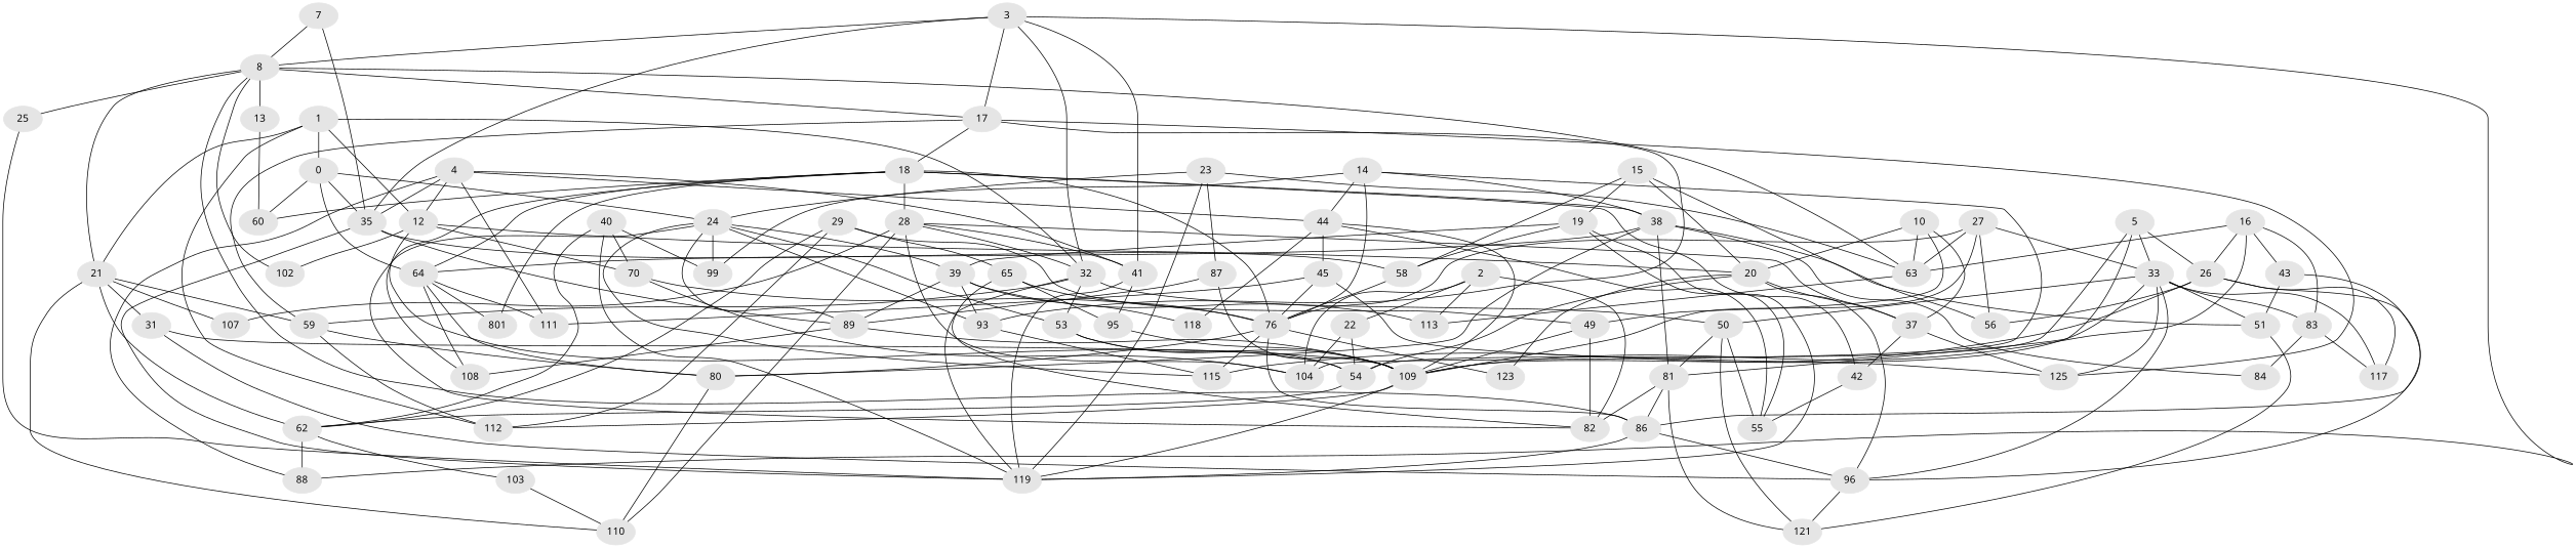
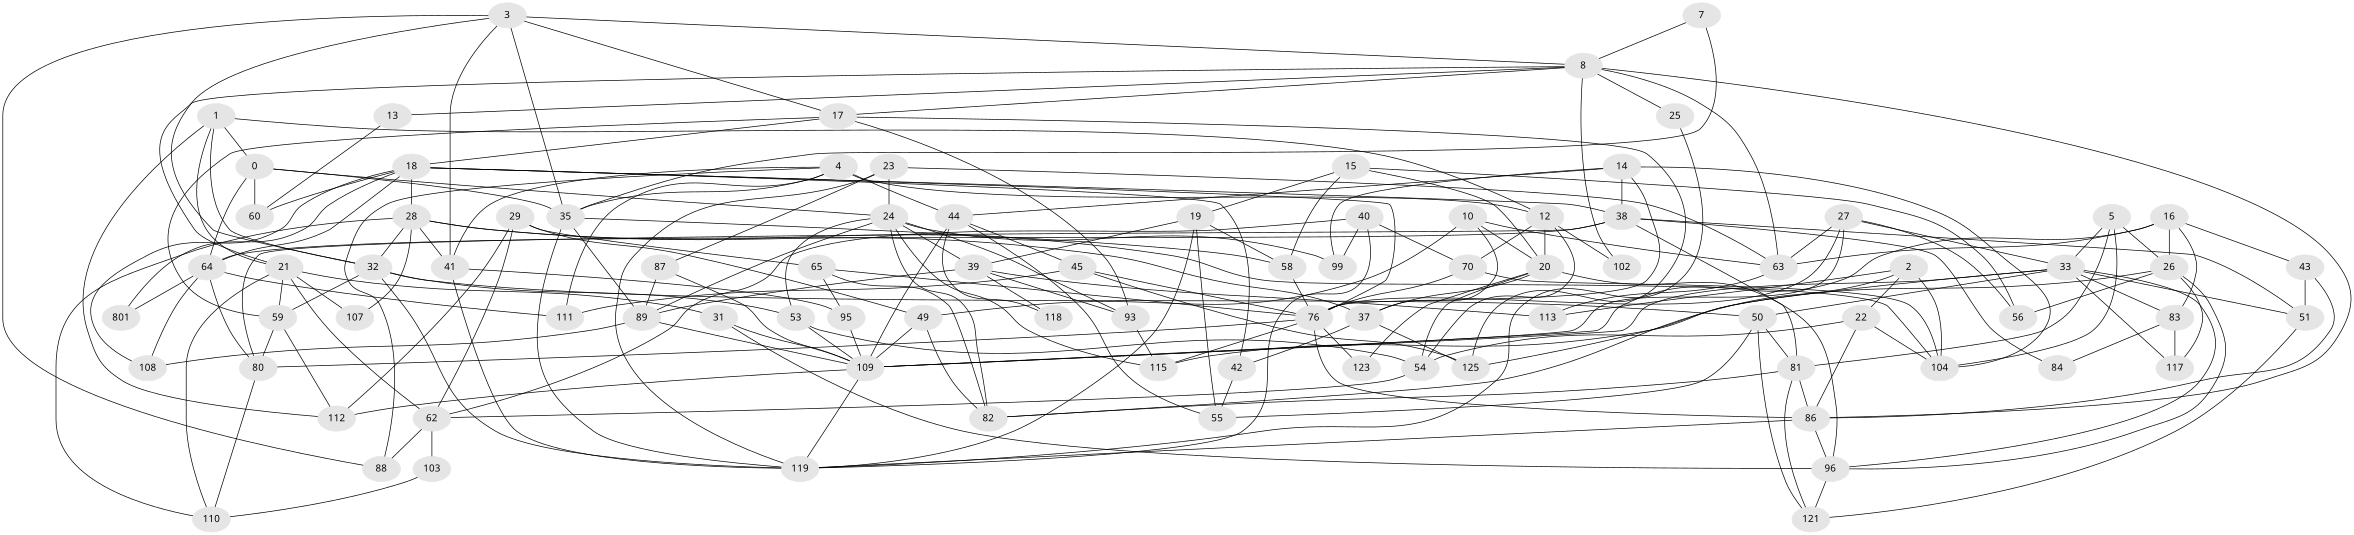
  graph {
    fontname="Noto Sans"
    node [color=gray90 fontname="Noto Sans" style=filled]
    edge [fontname="Noto Sans"]
    n1 [label=0 super="+11"]
    35 [super="+67"]
    24 [super="+91"]
    60
    64 [super="+98"]
    1
    12 [super="+74"]
    21 [super="+105"]
    32 [super="+34"]
    112
    54
    102
    20 [super="+48"]
    70 [super="+128"]
    59
    31
    62 [super="+79"]
    107
    110 [super="+130"]
    119 [super="+120"]
    53
    50 [super="+97"]
    22 [super="+69"]
    104
    86 [super="+124"]
    2
    82 [super="+116"]
    113
    3 [super="+30"]
    8 [super="+90"]
    17 [super="+52"]
    41 [super="+71"]
    88
    13
    25
    63 [super="+92"]
    18 [super="+77"]
    93
    125
    58
    89 [super="+94"]
    95
    4 [super="+6"]
    44
    111
    109 [super="+131"]
    55
    118
    45 [super="+126"]
    5 [super="+132"]
    26 [super="+66"]
    33 [super="+73"]
    81 [super="+100"]
    56
    96
    115
    117
    83
    51
    121
    7
    99
    39 [super="+122"]
    n64 [label=801]
    108
    80 [super="+129"]
    10 [super="+68"]
    37 [super="+47"]
    49 [super="+61"]
    123
    42
    76 [super="+114"]
    38 [super="+72"]
    84
    14
    15 [super="+127"]
    19 [super="+36"]
    16 [super="+57"]
    43
    28 [super="+46"]
    103
    23
    87
    27 [super="+75"]
    29 [super="+106"]
    65
    40 [super="+85"]
    n1 -- 35
    n1 -- 24
    n1 -- 60
    n1 -- 64
    35 -- 119
    35 -- 58
    35 -- 89
    24 -- 53
    24 -- 82
    24 -- 93
    24 -- 89
    24 -- 115
    24 -- 99
    24 -- 39
    64 -- 111
    64 -- n64
    64 -- 108
    64 -- 80
    1 -- n1
    1 -- 12
    1 -- 21
    1 -- 32
    1 -- 112
    12 -- 54
    12 -- 102
    12 -- 20
    12 -- 70 [weight=2]
    21 -- 59
    21 -- 31
    21 -- 62
    21 -- 107
    21 -- 110
    32 -- 59
    32 -- 119
    32 -- 53
    32 -- 50
    54 -- 62
    20 -- 54
    20 -- 96
    20 -- 37
    20 -- 123
    70 -- 104
    70 -- 76
    59 -- 112
    59 -- 80
    31 -- 109
    31 -- 96
    62 -- 88
    62 -- 103
    53 -- 54
    53 -- 109
    50 -- 55
    50 -- 81
    50 -- 121
    22 -- 54
    22 -- 104
+   22 -- 86
    86 -- 119
    86 -- 96
    2 -- 22
    2 -- 104
    2 -- 82
    2 -- 113
    3 -- 35
    3 -- 32
    3 -- 8
    3 -- 17
    3 -- 41
    3 -- 88
    8 -- 21
    8 -- 102
    8 -- 86
    8 -- 17
    8 -- 13
    8 -- 25
    8 -- 63
    17 -- 59
    17 -- 18
    17 -- 93
    17 -- 125
    41 -- 119
    41 -- 95
    13 -- 60
    25 -- 119
    63 -- 113
    18 -- 60
    18 -- 64
    18 -- n64
    18 -- 108
    18 -- 42
    18 -- 76
    18 -- 38
    18 -- 28
    93 -- 115
    58 -- 76
    89 -- 109
    89 -- 108
    95 -- 109
    4 -- 35
    4 -- 12
    4 -- 41
    4 -- 88
    4 -- 44
    4 -- 111
    44 -- 109
    44 -- 55
    44 -- 118
    44 -- 45
    109 -- 112
    109 -- 119
    45 -- 125
    45 -- 111
    45 -- 76
-   5 -- 54
+   5 -- 104
    5 -- 26
    5 -- 33
    5 -- 81
    26 -- 56
    26 -- 96
    26 -- 115
    26 -- 117
    33 -- 50
    33 -- 125
    33 -- 109
    33 -- 96
    33 -- 117
    33 -- 83
    33 -- 51
    81 -- 86 [weight=2]
    81 -- 82
    81 -- 121
    96 -- 121
    83 -- 117
    83 -- 84
    51 -- 121
    7 -- 35
    7 -- 8
    39 -- 113
    39 -- 93
    39 -- 89
    39 -- 118
    80 -- 110
    10 -- 20
    10 -- 63
    10 -- 37
    10 -- 49
    37 -- 125
    37 -- 42
    49 -- 82
    49 -- 109 [weight=2]
    42 -- 55
    76 -- 86
    76 -- 115
    76 -- 80 [weight=2]
    76 -- 123
    38 -- 64
    38 -- 81
    38 -- 51
    38 -- 80
    38 -- 84
    14 -- 104
    14 -- 44
    14 -- 99
    14 -- 76
    14 -- 38
    15 -- 20
    15 -- 58
    15 -- 56
    15 -- 19
    19 -- 119
    19 -- 58
    19 -- 55
    19 -- 39
    16 -- 63
    16 -- 109
    16 -- 26
    16 -- 83
    16 -- 43
    43 -- 86
    43 -- 51
    28 -- 32
    28 -- 107
    28 -- 110
    28 -- 104
    28 -- 41
    28 -- 37
    103 -- 110
    23 -- 24
    23 -- 119
    23 -- 63
    23 -- 87
    87 -- 89
    87 -- 109
    27 -- 63
    27 -- 109
    27 -- 33
    27 -- 56
    27 -- 76
    29 -- 112
    29 -- 62
    29 -- 49
    29 -- 65
    65 -- 82
    65 -- 95
    65 -- 76 [weight=2]
    40 -- 70
    40 -- 62
    40 -- 119
    40 -- 99
  }
